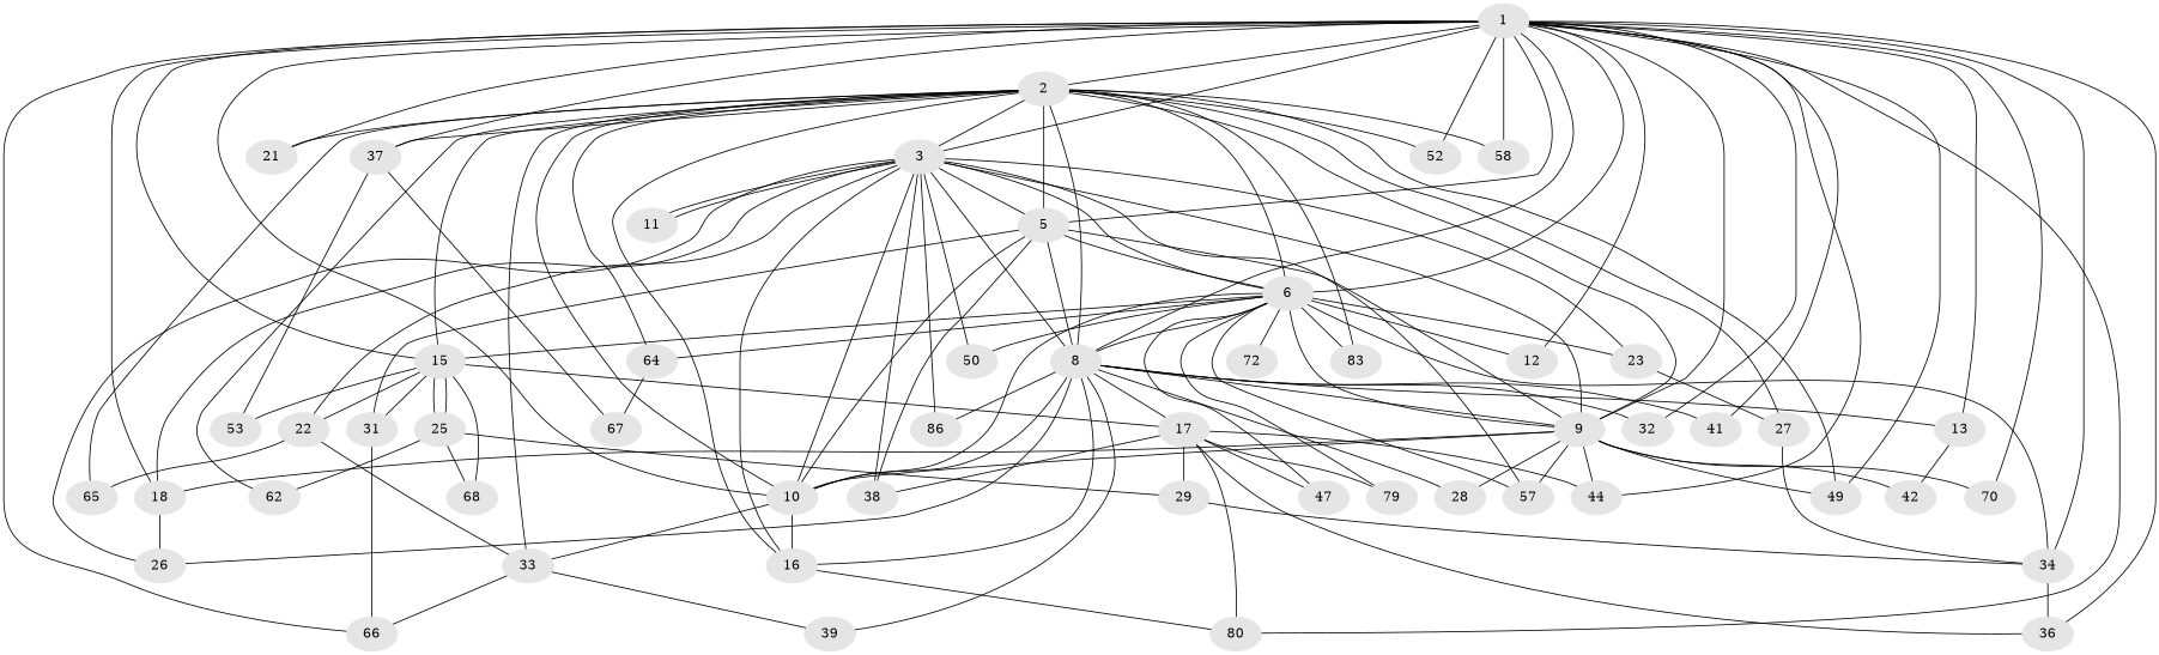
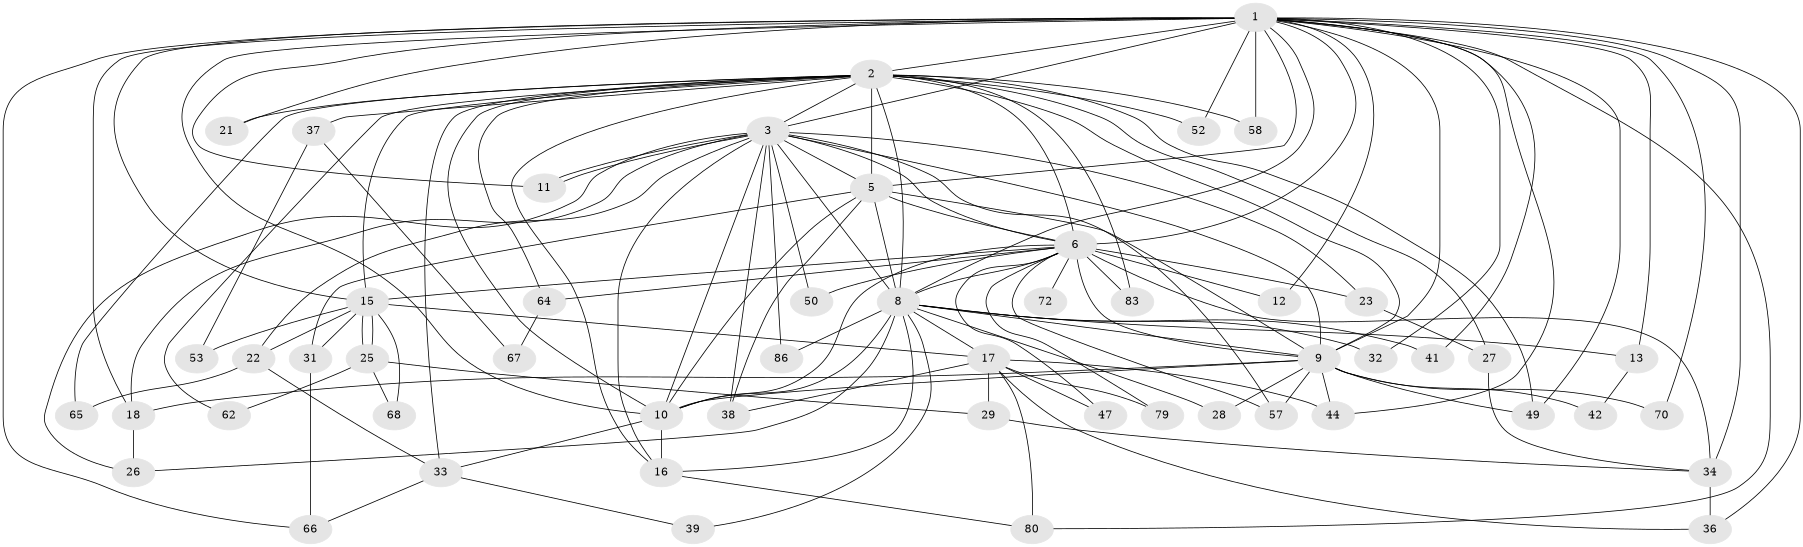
  graph {
    node [color=gray90 style=filled]
    1 [super="+7"]
    2 [super="+4+19+30+91"]
    3 [super="+73"]
    5
    6 [super="+14+35"]
    8
    9
    10 [super="+89+55+20"]
    12
    13
    15
    18 [super="+51"]
    21 [super="+40"]
    32
    34 [super="+54+82+60"]
    36
    37 [super="+46"]
    41
    44 [super="+76"]
    49 [super="+75"]
    52
    58
    66 [super="+90"]
    70
    80 [super="+88"]
    16 [super="+45"]
    27
    33
    62
    64
    65
    83
    11
    22 [super="+43"]
    23
    26 [super="+71"]
    38 [super="+48"]
    50
    57 [super="+78"]
    86
    31
    47
    72
    79
    17 [super="+74"]
    28
    39
    42
    25
    53
    68
    67
    29
    1 -- 2 [weight=4]
    1 -- 3 [weight=2]
    1 -- 5 [weight=2]
    1 -- 6 [weight=2]
    1 -- 8 [weight=2]
    1 -- 9 [weight=2]
    1 -- 10 [weight=2]
    1 -- 12
    1 -- 13
    1 -- 15
    1 -- 18 [weight=2]
    1 -- 21 [weight=2]
    1 -- 32
    1 -- 34 [weight=2]
    1 -- 36
-   1 -- 37 [weight=2]
+   1 -- 11 [weight=2]
    1 -- 41
    1 -- 44
    1 -- 49
    1 -- 52
    1 -- 58
    1 -- 66
    1 -- 70
    1 -- 80
    2 -- 3 [weight=2]
    2 -- 5 [weight=3]
    2 -- 6 [weight=2]
    2 -- 8 [weight=4]
    2 -- 9 [weight=3]
    2 -- 10 [weight=4]
    2 -- 15 [weight=2]
    2 -- 21 [weight=2]
    2 -- 37
    2 -- 49
    2 -- 52
    2 -- 58
    2 -- 16
    2 -- 27
    2 -- 33
    2 -- 62
    2 -- 64
    2 -- 65
    2 -- 83
    3 -- 5
    3 -- 6
    3 -- 8
    3 -- 9
    3 -- 10
    3 -- 18 [weight=2]
    3 -- 16
    3 -- 11
    3 -- 11
    3 -- 22 [weight=2]
    3 -- 23
    3 -- 26
    3 -- 38 [weight=2]
    3 -- 50
    3 -- 57
    3 -- 86
    5 -- 6
    5 -- 8
    5 -- 9
    5 -- 10
    5 -- 38
    5 -- 31
    6 -- 8 [weight=2]
    6 -- 9
    6 -- 10 [weight=2]
    6 -- 12
    6 -- 15 [weight=2]
    6 -- 34
    6 -- 64
    6 -- 83
    6 -- 23
    6 -- 50
    6 -- 57
    6 -- 47
    6 -- 72 [weight=2]
    6 -- 79
    8 -- 9
    8 -- 10 [weight=2]
    8 -- 13
    8 -- 32
    8 -- 41
    8 -- 16
    8 -- 26
    8 -- 86
    8 -- 17
    8 -- 28
    8 -- 39
    9 -- 10
    9 -- 18
    9 -- 44
    9 -- 49
    9 -- 70
    9 -- 57
    9 -- 28
    9 -- 42
    10 -- 16
    10 -- 33
    13 -- 42
    15 -- 22
    15 -- 31
    15 -- 17
    15 -- 25
    15 -- 25
    15 -- 53
    15 -- 68
    18 -- 26
    34 -- 36
    37 -- 53
    37 -- 67
    16 -- 80
    27 -- 34
    33 -- 66
    33 -- 39
    64 -- 67
    22 -- 33
    22 -- 65
    23 -- 27
    31 -- 66
    17 -- 36
    17 -- 44
    17 -- 80
    17 -- 38
    17 -- 47
    17 -- 79
    17 -- 29
    25 -- 62
    25 -- 68
    25 -- 29
    29 -- 34
  }
